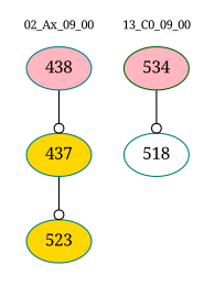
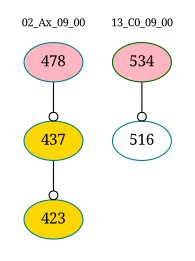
  digraph {
    fontname="Noto Serif"
    node [color=teal fillcolor=lightpink fontname="Noto Serif" style=filled]
    edge [arrowhead=odot color=black fontname="Noto Serif"]
-   n1 [label=438]
+   n1 [label=478]
    n2 [fillcolor=gold label=437]
-   n3 [fillcolor=gold label=523]
+   n3 [fillcolor=gold label=423]
    n4 [color=darkgreen label=534]
-   n5 [fillcolor=white label=518]
+   n5 [fillcolor=white label=516]
    subgraph cluster_1 {
      color=white
      fontsize=10
      label="02_Ax_09_00"
      n1
      n2
      n3
    }
    subgraph cluster_2 {
      color=white
      fontsize=10
      label="13_C0_09_00"
      n4
      n5
    }
    n1 -> n2
    n2 -> n3
    n4 -> n5
  }
